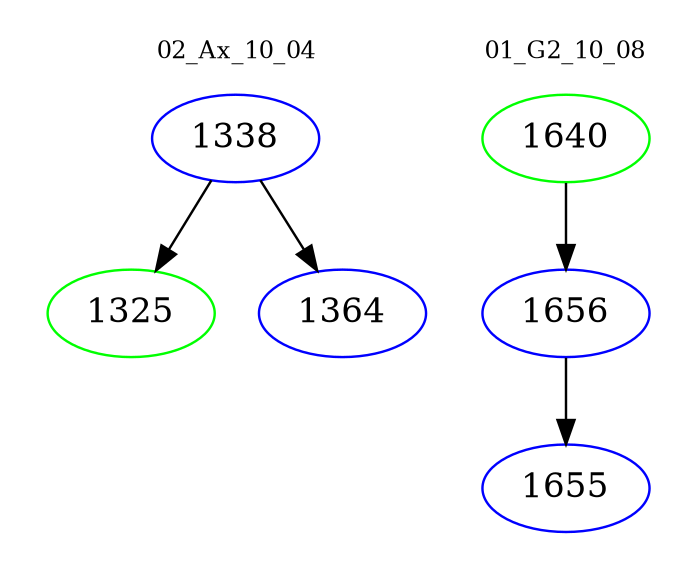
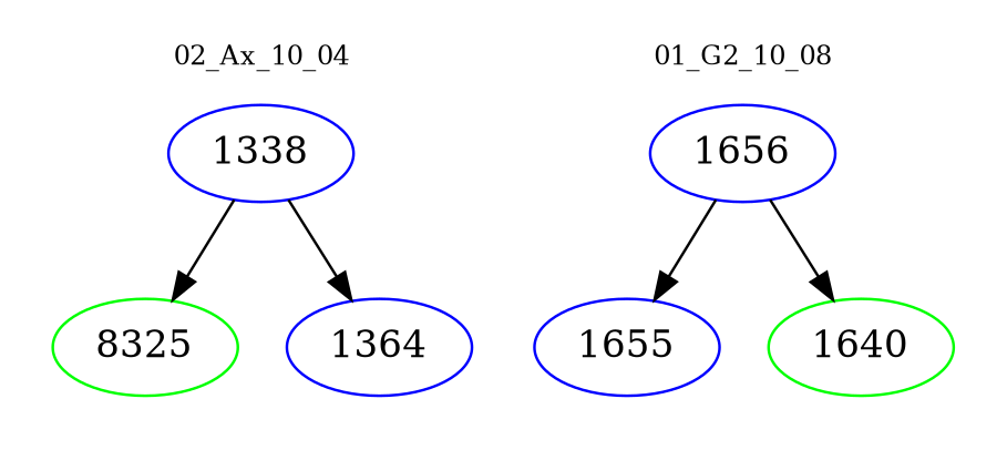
  digraph {
    node [color=blue]
    edge [color=black]
    n1 [label=1338]
-   n2 [color=green label=1325]
+   n2 [color=green label=8325]
    n3 [label=1364]
    n4 [label=1656]
    n5 [label=1655]
    n6 [color=green label=1640]
    subgraph cluster_1 {
      color=white
      fontsize=10
      label="02_Ax_10_04"
      n1
      n2
      n3
    }
    subgraph cluster_2 {
      color=white
      fontsize=10
      label="01_G2_10_08"
      n4
      n5
      n6
    }
    n1 -> n2
    n1 -> n3
    n4 -> n5
-   n6 -> n4
+   n4 -> n6
  }
